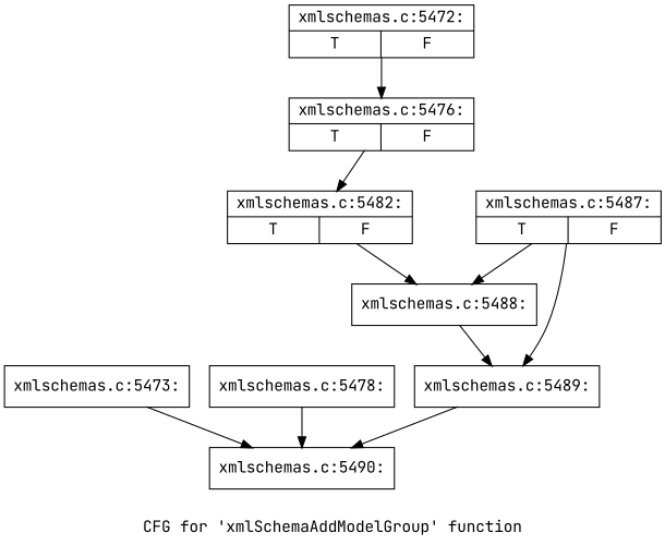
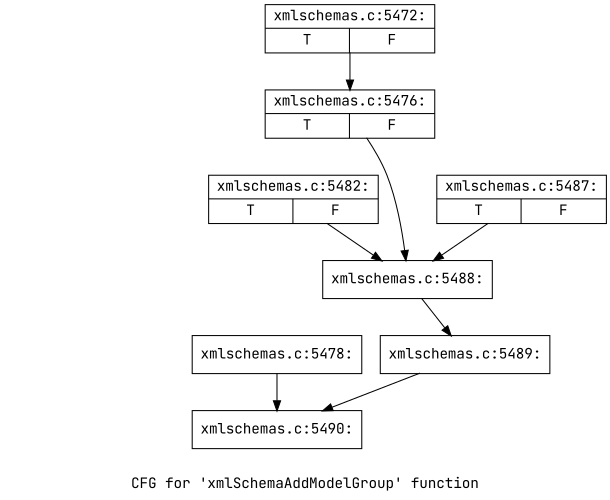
  digraph {
    fontname="JetBrains Mono"
    label="CFG for 'xmlSchemaAddModelGroup' function"
    node [fontname="JetBrains Mono" shape=record]
    edge [fontname="JetBrains Mono"]
-   n1 [label="{xmlschemas.c:5473:}"]
    n2 [label="{xmlschemas.c:5490:}"]
    n3 [label="{xmlschemas.c:5472:|{<s0>T|<s1>F}}"]
    n4 [label="{xmlschemas.c:5476:|{<s0>T|<s1>F}}"]
    n5 [label="{xmlschemas.c:5482:|{<s0>T|<s1>F}}"]
    n6 [label="{xmlschemas.c:5478:}"]
    n7 [label="{xmlschemas.c:5488:}"]
    n8 [label="{xmlschemas.c:5489:}"]
    n9 [label="{xmlschemas.c:5487:|{<s0>T|<s1>F}}"]
-   n1 -> n2
    n3 -> n4
-   n4 -> n5
+   n4 -> n7
    n5 -> n7
    n6 -> n2
    n7 -> n8
    n8 -> n2
    n9 -> n7
-   n9 -> n8
  }
